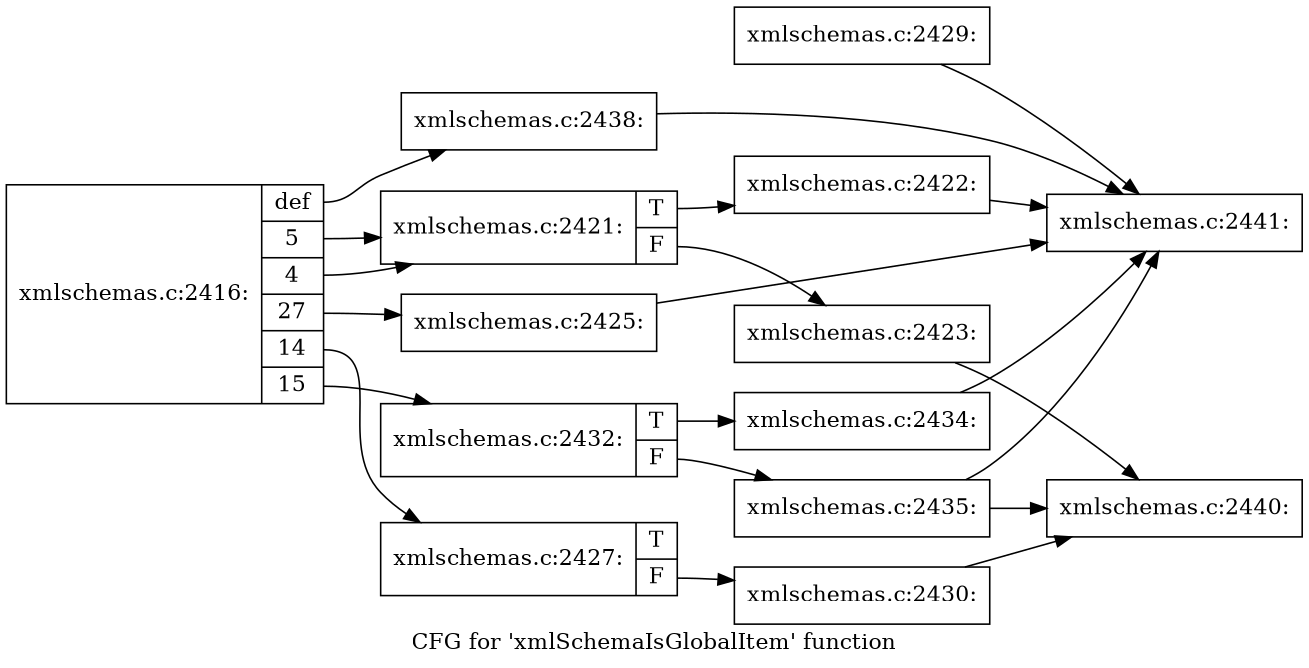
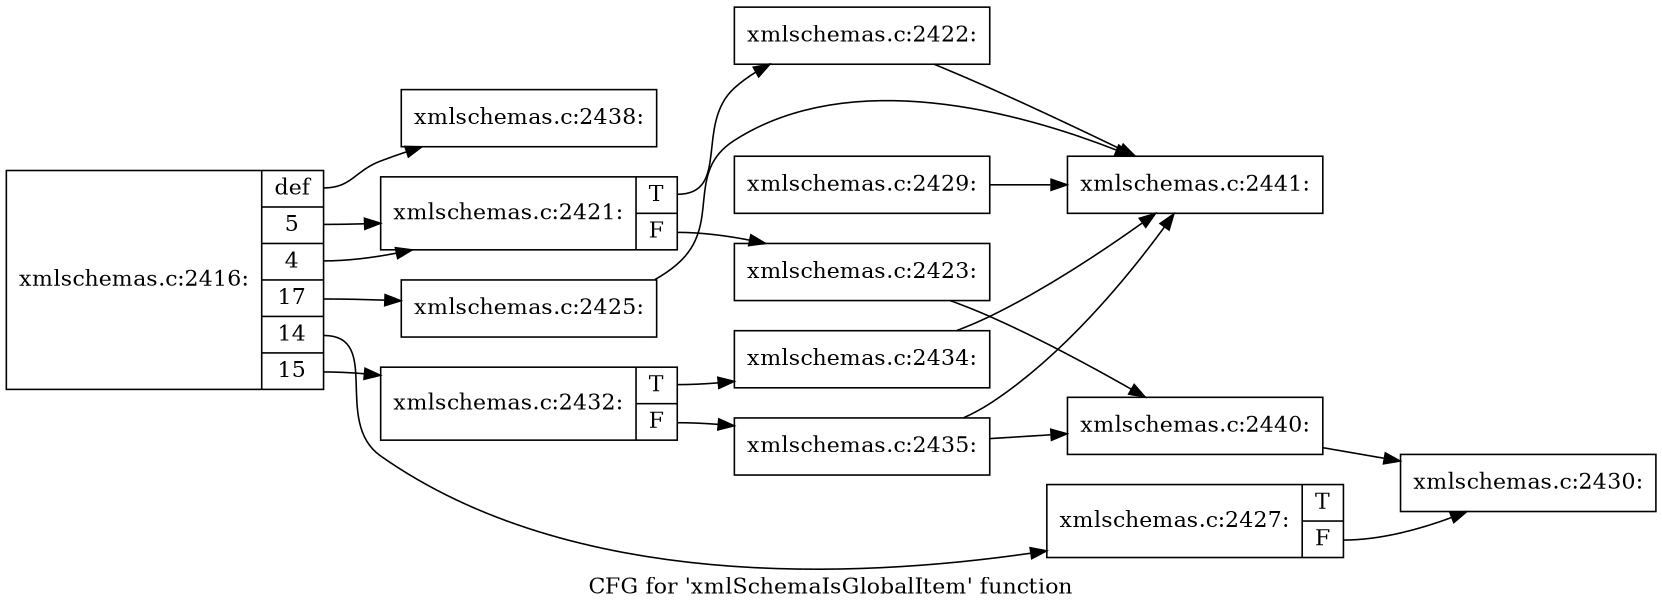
  digraph {
    label="CFG for 'xmlSchemaIsGlobalItem' function"
    rankdir=LR
    node [shape=record]
-   n1 [label="{xmlschemas.c:2416:|{<s0>def|<s1>5|<s2>4|<s3>27|<s4>14|<s5>15}}"]
+   n1 [label="{xmlschemas.c:2416:|{<s0>def|<s1>5|<s2>4|<s3>17|<s4>14|<s5>15}}"]
    n2 [label="{xmlschemas.c:2438:}"]
    n3 [label="{xmlschemas.c:2421:|{<s0>T|<s1>F}}"]
    n4 [label="{xmlschemas.c:2425:}"]
    n5 [label="{xmlschemas.c:2427:|{<s0>T|<s1>F}}"]
    n6 [label="{xmlschemas.c:2432:|{<s0>T|<s1>F}}"]
    n7 [label="{xmlschemas.c:2441:}"]
    n8 [label="{xmlschemas.c:2422:}"]
    n9 [label="{xmlschemas.c:2423:}"]
    n10 [label="{xmlschemas.c:2430:}"]
    n11 [label="{xmlschemas.c:2434:}"]
    n12 [label="{xmlschemas.c:2435:}"]
    n13 [label="{xmlschemas.c:2440:}"]
    n14 [label="{xmlschemas.c:2429:}"]
    n1 -> n2 [tailport=s0]
    n1 -> n3 [tailport=s1]
    n1 -> n3 [tailport=s2]
    n1 -> n4 [tailport=s3]
    n1 -> n5 [tailport=s4]
    n1 -> n6 [tailport=s5]
-   n2 -> n7
    n3 -> n8 [tailport=s0]
    n3 -> n9 [tailport=s1]
    n4 -> n7
    n5 -> n10 [tailport=s1]
    n6 -> n11 [tailport=s0]
    n6 -> n12 [tailport=s1]
    n8 -> n7
    n9 -> n13
-   n10 -> n13
+   n13 -> n10
    n11 -> n7
    n12 -> n7
    n12 -> n13
    n14 -> n7
  }
